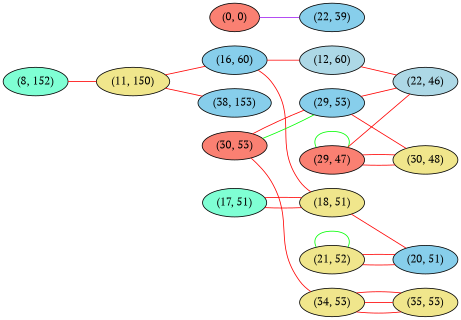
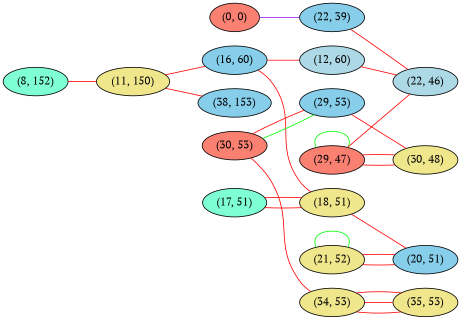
  graph {
    fontname="PT Serif"
    rankdir=LR
    node [fillcolor=khaki fontname="PT Serif" style=filled]
    edge [color=red fontname="PT Serif" weight=1]
    "(29, 47)" [fillcolor=salmon]
    "(30, 48)"
    "(22, 46)" [fillcolor=lightblue]
    "(21, 52)"
    "(20, 51)" [fillcolor=skyblue]
    "(8, 152)" [fillcolor=aquamarine]
    "(11, 150)"
    "(16, 60)" [fillcolor=skyblue]
    "(38, 153)" [fillcolor=skyblue]
    "(30, 53)" [fillcolor=salmon]
    "(34, 53)"
    "(29, 53)" [fillcolor=skyblue]
    "(35, 53)"
    "(0, 0)" [fillcolor=salmon]
    "(22, 39)" [fillcolor=skyblue]
    "(18, 51)"
    "(12, 60)" [fillcolor=lightblue]
    "(17, 51)" [fillcolor=aquamarine]
    "(29, 47)" -- "(29, 47)" [color=green weight=2]
    "(29, 47)" -- "(30, 48)"
    "(29, 47)" -- "(30, 48)"
    "(29, 47)" -- "(22, 46)"
    "(21, 52)" -- "(21, 52)" [color=green weight=2]
    "(21, 52)" -- "(20, 51)"
    "(21, 52)" -- "(20, 51)"
    "(8, 152)" -- "(11, 150)"
    "(11, 150)" -- "(16, 60)"
    "(11, 150)" -- "(38, 153)"
    "(16, 60)" -- "(18, 51)"
    "(16, 60)" -- "(12, 60)"
    "(30, 53)" -- "(34, 53)"
    "(30, 53)" -- "(29, 53)" [color=green weight=2]
    "(30, 53)" -- "(29, 53)"
    "(34, 53)" -- "(35, 53)"
    "(34, 53)" -- "(35, 53)"
    "(34, 53)" -- "(35, 53)"
    "(29, 53)" -- "(30, 48)"
    "(0, 0)" -- "(22, 39)" [color=purple weight=4]
-   "(29, 53)" -- "(22, 46)"
+   "(22, 39)" -- "(22, 46)"
    "(18, 51)" -- "(20, 51)"
    "(12, 60)" -- "(22, 46)"
    "(17, 51)" -- "(18, 51)"
    "(17, 51)" -- "(18, 51)"
  }
